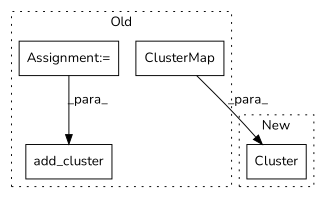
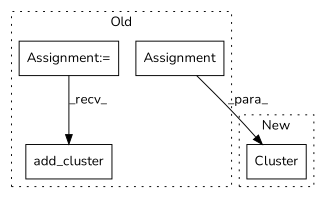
  digraph {
    fontname=Nunito
    node [a=32 fontname=Nunito shape=box]
    edge [fontname=Nunito]
-   n1 [l=12 label=ClusterMap s=1739]
+   n1 [l=12 label=Assignment s=1739]
    n2 [l=13 label=add_cluster s=2063]
    n3 [a=7 l=1 label="Assignment:=" s=1738]
    n4 [l=9 label=Cluster s=1564]
    subgraph cluster_1 {
      label=Old
      style=dotted
      n1
      n2
      n3
    }
    subgraph cluster_2 {
      label=New
      style=dotted
      n4
    }
    n1 -> n4 [label=_para_]
-   n3 -> n2 [label=_para_]
+   n3 -> n2 [label=_recv_]
  }
